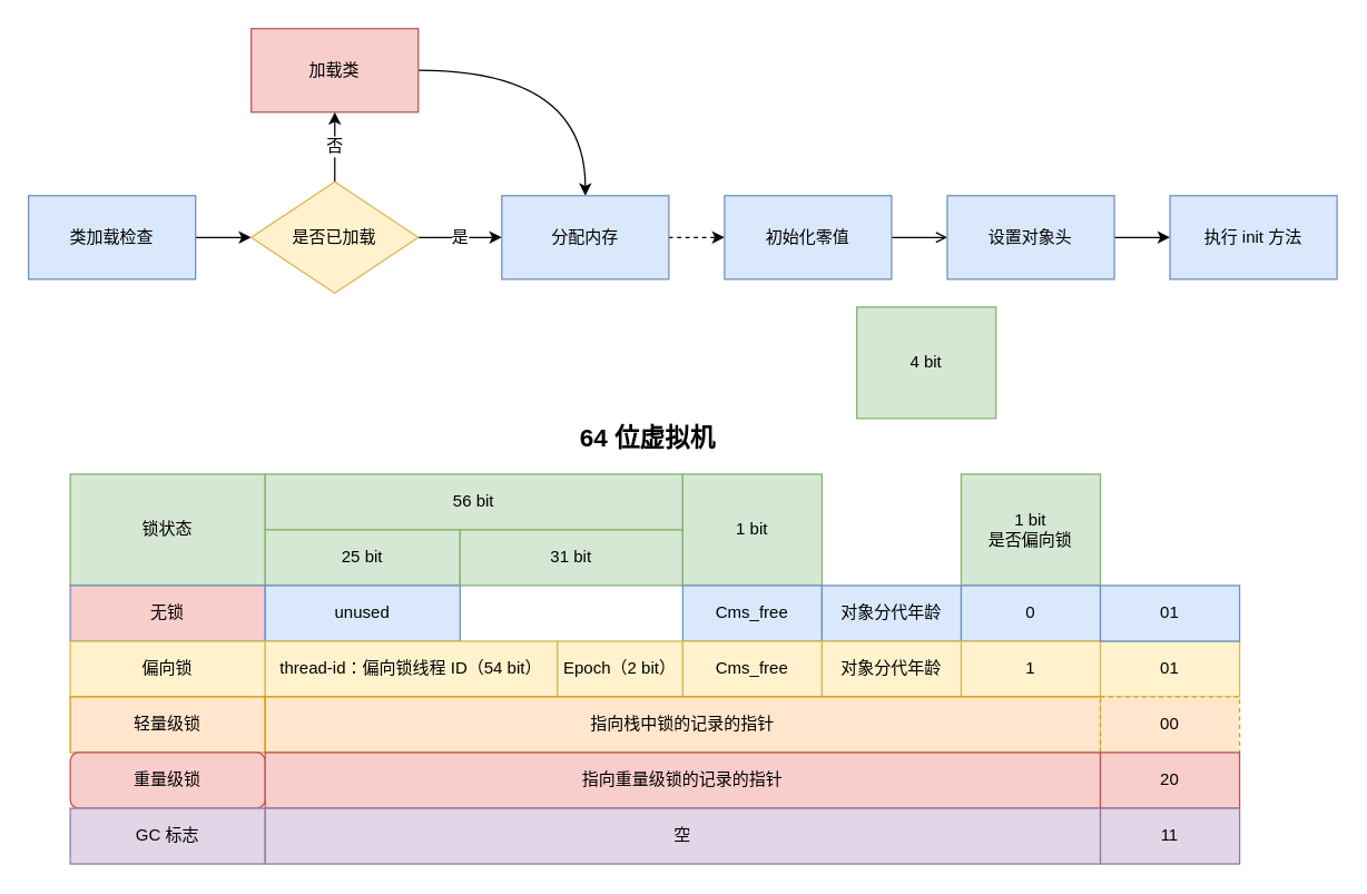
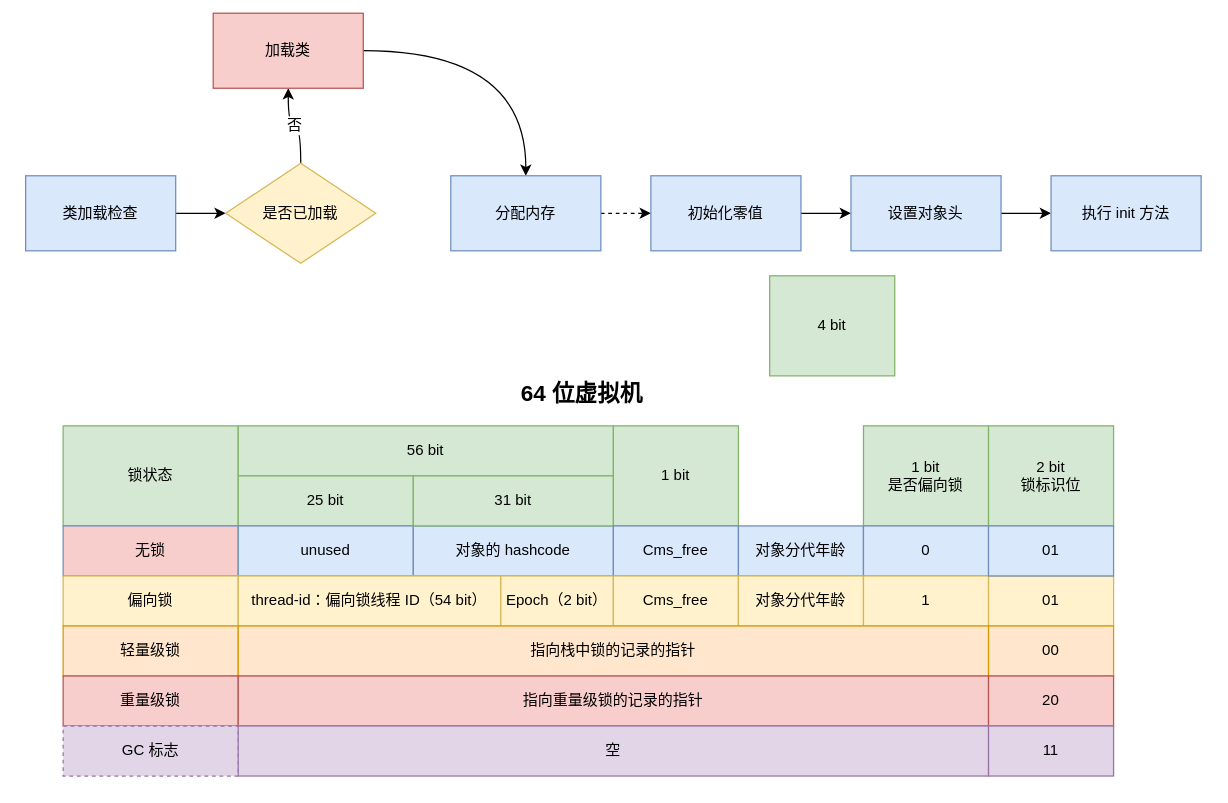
  <mxCell id="0" />
  <mxCell id="1" parent="0" />
  <mxCell id="2" value="" style="edgeStyle=orthogonalEdgeStyle;curved=1;rounded=0;orthogonalLoop=1;jettySize=auto;html=1;fontSize=12;fontColor=#000000;" edge="1" parent="1" source="3" target="6"><mxGeometry relative="1" as="geometry" /></mxCell>
  <mxCell id="3" value="类加载检查" style="rounded=0;whiteSpace=wrap;html=1;shadow=0;labelBackgroundColor=none;fontSize=12;fillColor=#dae8fc;strokeColor=#6c8ebf;" vertex="1" parent="1"><mxGeometry x="20" y="140" width="120" height="60" as="geometry" /></mxCell>
  <mxCell id="4" value="否" style="edgeStyle=orthogonalEdgeStyle;curved=1;rounded=0;orthogonalLoop=1;jettySize=auto;html=1;fontSize=12;fontColor=#000000;" edge="1" parent="1" source="6" target="8"><mxGeometry relative="1" as="geometry" /></mxCell>
- <mxCell id="5" value="是" style="edgeStyle=orthogonalEdgeStyle;curved=1;rounded=0;orthogonalLoop=1;jettySize=auto;html=1;fontSize=12;fontColor=#000000;" edge="1" parent="1" source="6" target="10"><mxGeometry relative="1" as="geometry" /></mxCell>
  <mxCell id="6" value="是否已加载" style="rhombus;whiteSpace=wrap;html=1;rounded=0;shadow=0;labelBackgroundColor=none;fillColor=#fff2cc;strokeColor=#d6b656;" vertex="1" parent="1"><mxGeometry x="180" y="130" width="120" height="80" as="geometry" /></mxCell>
  <mxCell id="7" style="edgeStyle=orthogonalEdgeStyle;curved=1;rounded=0;orthogonalLoop=1;jettySize=auto;html=1;exitX=1;exitY=0.5;exitDx=0;exitDy=0;entryX=0.5;entryY=0;entryDx=0;entryDy=0;fontSize=12;fontColor=#000000;" edge="1" parent="1" source="8" target="10"><mxGeometry relative="1" as="geometry" /></mxCell>
- <mxCell id="8" value="加载类" style="whiteSpace=wrap;html=1;rounded=0;shadow=0;labelBackgroundColor=none;fillColor=#f8cecc;strokeColor=#b85450;" vertex="1" parent="1"><mxGeometry x="180" y="20" width="120" height="60" as="geometry" /></mxCell>
+ <mxCell id="8" value="加载类" style="whiteSpace=wrap;html=1;rounded=0;shadow=0;labelBackgroundColor=none;fillColor=#f8cecc;strokeColor=#b85450;" vertex="1" parent="1"><mxGeometry x="170" y="10" width="120" height="60" as="geometry" /></mxCell>
  <mxCell id="9" value="" style="edgeStyle=orthogonalEdgeStyle;curved=1;rounded=0;orthogonalLoop=1;jettySize=auto;html=1;fontSize=12;fontColor=#000000;dashed=1;" edge="1" parent="1" source="10" target="12"><mxGeometry relative="1" as="geometry" /></mxCell>
  <mxCell id="10" value="分配内存" style="whiteSpace=wrap;html=1;rounded=0;shadow=0;labelBackgroundColor=none;fillColor=#dae8fc;strokeColor=#6c8ebf;" vertex="1" parent="1"><mxGeometry x="360" y="140" width="120" height="60" as="geometry" /></mxCell>
- <mxCell id="11" value="" style="edgeStyle=orthogonalEdgeStyle;curved=1;rounded=0;orthogonalLoop=1;jettySize=auto;html=1;fontSize=12;fontColor=#000000;endArrow=open;" edge="1" parent="1" source="12" target="14"><mxGeometry relative="1" as="geometry" /></mxCell>
+ <mxCell id="11" value="" style="edgeStyle=orthogonalEdgeStyle;curved=1;rounded=0;orthogonalLoop=1;jettySize=auto;html=1;fontSize=12;fontColor=#000000;" edge="1" parent="1" source="12" target="14"><mxGeometry relative="1" as="geometry" /></mxCell>
  <mxCell id="12" value="初始化零值" style="whiteSpace=wrap;html=1;rounded=0;shadow=0;labelBackgroundColor=none;fillColor=#dae8fc;strokeColor=#6c8ebf;" vertex="1" parent="1"><mxGeometry x="520" y="140" width="120" height="60" as="geometry" /></mxCell>
  <mxCell id="13" value="" style="edgeStyle=orthogonalEdgeStyle;curved=1;rounded=0;orthogonalLoop=1;jettySize=auto;html=1;fontSize=12;fontColor=#000000;" edge="1" parent="1" source="14" target="15"><mxGeometry relative="1" as="geometry" /></mxCell>
  <mxCell id="14" value="设置对象头" style="whiteSpace=wrap;html=1;rounded=0;shadow=0;labelBackgroundColor=none;fillColor=#dae8fc;strokeColor=#6c8ebf;" vertex="1" parent="1"><mxGeometry x="680" y="140" width="120" height="60" as="geometry" /></mxCell>
  <mxCell id="15" value="执行 init 方法" style="whiteSpace=wrap;html=1;rounded=0;shadow=0;labelBackgroundColor=none;fillColor=#dae8fc;strokeColor=#6c8ebf;" vertex="1" parent="1"><mxGeometry x="840" y="140" width="120" height="60" as="geometry" /></mxCell>
  <mxCell id="16" value="锁状态" style="rounded=0;whiteSpace=wrap;html=1;shadow=0;labelBackgroundColor=none;fontSize=12;fillColor=#d5e8d4;strokeColor=#82b366;" vertex="1" parent="1"><mxGeometry x="50" y="340" width="140" height="80" as="geometry" /></mxCell>
  <mxCell id="17" value="56 bit" style="rounded=0;whiteSpace=wrap;html=1;shadow=0;labelBackgroundColor=none;fontSize=12;fillColor=#d5e8d4;strokeColor=#82b366;" vertex="1" parent="1"><mxGeometry x="190" y="340" width="300" height="40" as="geometry" /></mxCell>
  <mxCell id="18" value="25 bit" style="rounded=0;whiteSpace=wrap;html=1;shadow=0;labelBackgroundColor=none;fontSize=12;fillColor=#d5e8d4;strokeColor=#82b366;" vertex="1" parent="1"><mxGeometry x="190" y="380" width="140" height="40" as="geometry" /></mxCell>
  <mxCell id="19" value="无锁" style="rounded=0;whiteSpace=wrap;html=1;shadow=0;labelBackgroundColor=none;fontSize=12;fillColor=#f8cecc;strokeColor=#6c8ebf;" vertex="1" parent="1"><mxGeometry x="50" y="420" width="140" height="40" as="geometry" /></mxCell>
  <mxCell id="20" value="unused" style="rounded=0;whiteSpace=wrap;html=1;shadow=0;labelBackgroundColor=none;fontSize=12;fillColor=#dae8fc;strokeColor=#6c8ebf;" vertex="1" parent="1"><mxGeometry x="190" y="420" width="140" height="40" as="geometry" /></mxCell>
+ <mxCell id="21" value="对象的 hashcode" style="rounded=0;whiteSpace=wrap;html=1;shadow=0;labelBackgroundColor=none;fontSize=12;fillColor=#dae8fc;strokeColor=#6c8ebf;" vertex="1" parent="1"><mxGeometry x="330" y="420" width="160" height="40" as="geometry" /></mxCell>
  <mxCell id="22" value="偏向锁" style="rounded=0;whiteSpace=wrap;html=1;shadow=0;labelBackgroundColor=none;fontSize=12;fillColor=#fff2cc;strokeColor=#d6b656;" vertex="1" parent="1"><mxGeometry x="50" y="460" width="140" height="40" as="geometry" /></mxCell>
  <mxCell id="23" value="thread-id：偏向锁线程 ID（54 bit）" style="rounded=0;whiteSpace=wrap;html=1;shadow=0;labelBackgroundColor=none;fontSize=12;fillColor=#fff2cc;strokeColor=#d6b656;" vertex="1" parent="1"><mxGeometry x="190" y="460" width="210" height="40" as="geometry" /></mxCell>
  <mxCell id="24" value="Epoch（2 bit）" style="rounded=0;whiteSpace=wrap;html=1;shadow=0;labelBackgroundColor=none;fontSize=12;fillColor=#fff2cc;strokeColor=#d6b656;" vertex="1" parent="1"><mxGeometry x="400" y="460" width="90" height="40" as="geometry" /></mxCell>
  <mxCell id="25" value="31 bit" style="rounded=0;whiteSpace=wrap;html=1;shadow=0;labelBackgroundColor=none;fontSize=12;fillColor=#d5e8d4;strokeColor=#82b366;" vertex="1" parent="1"><mxGeometry x="330" y="380" width="160" height="40" as="geometry" /></mxCell>
  <mxCell id="26" value="1 bit" style="rounded=0;whiteSpace=wrap;html=1;shadow=0;labelBackgroundColor=none;fontSize=12;fillColor=#d5e8d4;strokeColor=#82b366;" vertex="1" parent="1"><mxGeometry x="490" y="340" width="100" height="80" as="geometry" /></mxCell>
  <mxCell id="27" value="Cms_free" style="rounded=0;whiteSpace=wrap;html=1;shadow=0;labelBackgroundColor=none;fontSize=12;fillColor=#dae8fc;strokeColor=#6c8ebf;" vertex="1" parent="1"><mxGeometry x="490" y="420" width="100" height="40" as="geometry" /></mxCell>
  <mxCell id="28" value="Cms_free" style="rounded=0;whiteSpace=wrap;html=1;shadow=0;labelBackgroundColor=none;fontSize=12;fillColor=#fff2cc;strokeColor=#d6b656;" vertex="1" parent="1"><mxGeometry x="490" y="460" width="100" height="40" as="geometry" /></mxCell>
  <mxCell id="29" value="4 bit" style="rounded=0;whiteSpace=wrap;html=1;shadow=0;labelBackgroundColor=none;fontSize=12;fillColor=#d5e8d4;strokeColor=#82b366;" vertex="1" parent="1"><mxGeometry x="615" y="220" width="100" height="80" as="geometry" /></mxCell>
  <mxCell id="30" value="对象分代年龄" style="rounded=0;whiteSpace=wrap;html=1;shadow=0;labelBackgroundColor=none;fontSize=12;fillColor=#dae8fc;strokeColor=#6c8ebf;" vertex="1" parent="1"><mxGeometry x="590" y="420" width="100" height="40" as="geometry" /></mxCell>
  <mxCell id="31" value="对象分代年龄" style="rounded=0;whiteSpace=wrap;html=1;shadow=0;labelBackgroundColor=none;fontSize=12;fillColor=#fff2cc;strokeColor=#d6b656;" vertex="1" parent="1"><mxGeometry x="590" y="460" width="100" height="40" as="geometry" /></mxCell>
  <mxCell id="32" value="1 bit&lt;br&gt;是否偏向锁" style="rounded=0;whiteSpace=wrap;html=1;shadow=0;labelBackgroundColor=none;fontSize=12;fillColor=#d5e8d4;strokeColor=#82b366;" vertex="1" parent="1"><mxGeometry x="690" y="340" width="100" height="80" as="geometry" /></mxCell>
+ <mxCell id="33" value="2 bit&lt;br&gt;锁标识位" style="rounded=0;whiteSpace=wrap;html=1;shadow=0;labelBackgroundColor=none;fontSize=12;fillColor=#d5e8d4;strokeColor=#82b366;" vertex="1" parent="1"><mxGeometry x="790" y="340" width="100" height="80" as="geometry" /></mxCell>
  <mxCell id="34" value="0" style="rounded=0;whiteSpace=wrap;html=1;shadow=0;labelBackgroundColor=none;fontSize=12;fillColor=#dae8fc;strokeColor=#6c8ebf;" vertex="1" parent="1"><mxGeometry x="690" y="420" width="100" height="40" as="geometry" /></mxCell>
  <mxCell id="35" value="1" style="rounded=0;whiteSpace=wrap;html=1;shadow=0;labelBackgroundColor=none;fontSize=12;fillColor=#fff2cc;strokeColor=#d6b656;" vertex="1" parent="1"><mxGeometry x="690" y="460" width="100" height="40" as="geometry" /></mxCell>
  <mxCell id="36" value="01" style="rounded=0;whiteSpace=wrap;html=1;shadow=0;labelBackgroundColor=none;fontSize=12;fillColor=#fff2cc;strokeColor=#d6b656;" vertex="1" parent="1"><mxGeometry x="790" y="460" width="100" height="40" as="geometry" /></mxCell>
  <mxCell id="37" value="01" style="rounded=0;whiteSpace=wrap;html=1;shadow=0;labelBackgroundColor=none;fontSize=12;fillColor=#dae8fc;strokeColor=#6c8ebf;" vertex="1" parent="1"><mxGeometry x="790" y="420" width="100" height="40" as="geometry" /></mxCell>
  <mxCell id="38" value="轻量级锁" style="rounded=0;whiteSpace=wrap;html=1;shadow=0;labelBackgroundColor=none;fontSize=12;fillColor=#ffe6cc;strokeColor=#d79b00;" vertex="1" parent="1"><mxGeometry x="50" y="500" width="140" height="40" as="geometry" /></mxCell>
  <mxCell id="39" value="指向栈中锁的记录的指针" style="rounded=0;whiteSpace=wrap;html=1;shadow=0;labelBackgroundColor=none;fontSize=12;fillColor=#ffe6cc;strokeColor=#d79b00;" vertex="1" parent="1"><mxGeometry x="190" y="500" width="600" height="40" as="geometry" /></mxCell>
- <mxCell id="40" value="00" style="rounded=0;whiteSpace=wrap;html=1;shadow=0;labelBackgroundColor=none;fontSize=12;fillColor=#ffe6cc;strokeColor=#d79b00;dashed=1;" vertex="1" parent="1"><mxGeometry x="790" y="500" width="100" height="40" as="geometry" /></mxCell>
- <mxCell id="41" value="重量级锁" style="whiteSpace=wrap;html=1;shadow=0;labelBackgroundColor=none;fontSize=12;fillColor=#f8cecc;strokeColor=#b85450;rounded=1;" vertex="1" parent="1"><mxGeometry x="50" y="540" width="140" height="40" as="geometry" /></mxCell>
+ <mxCell id="40" value="00" style="rounded=0;whiteSpace=wrap;html=1;shadow=0;labelBackgroundColor=none;fontSize=12;fillColor=#ffe6cc;strokeColor=#d79b00;" vertex="1" parent="1"><mxGeometry x="790" y="500" width="100" height="40" as="geometry" /></mxCell>
+ <mxCell id="41" value="重量级锁" style="rounded=0;whiteSpace=wrap;html=1;shadow=0;labelBackgroundColor=none;fontSize=12;fillColor=#f8cecc;strokeColor=#b85450;" vertex="1" parent="1"><mxGeometry x="50" y="540" width="140" height="40" as="geometry" /></mxCell>
  <mxCell id="42" value="指向重量级锁的记录的指针" style="rounded=0;whiteSpace=wrap;html=1;shadow=0;labelBackgroundColor=none;fontSize=12;fillColor=#f8cecc;strokeColor=#b85450;" vertex="1" parent="1"><mxGeometry x="190" y="540" width="600" height="40" as="geometry" /></mxCell>
  <mxCell id="43" value="20" style="rounded=0;whiteSpace=wrap;html=1;shadow=0;labelBackgroundColor=none;fontSize=12;fillColor=#f8cecc;strokeColor=#b85450;" vertex="1" parent="1"><mxGeometry x="790" y="540" width="100" height="40" as="geometry" /></mxCell>
- <mxCell id="44" value="GC 标志" style="rounded=0;whiteSpace=wrap;html=1;shadow=0;labelBackgroundColor=none;fontSize=12;fillColor=#e1d5e7;strokeColor=#9673a6;" vertex="1" parent="1"><mxGeometry x="50" y="580" width="140" height="40" as="geometry" /></mxCell>
+ <mxCell id="44" value="GC 标志" style="rounded=0;whiteSpace=wrap;html=1;shadow=0;labelBackgroundColor=none;fontSize=12;fillColor=#e1d5e7;strokeColor=#9673a6;dashed=1;" vertex="1" parent="1"><mxGeometry x="50" y="580" width="140" height="40" as="geometry" /></mxCell>
  <mxCell id="45" value="空" style="rounded=0;whiteSpace=wrap;html=1;shadow=0;labelBackgroundColor=none;fontSize=12;fillColor=#e1d5e7;strokeColor=#9673a6;" vertex="1" parent="1"><mxGeometry x="190" y="580" width="600" height="40" as="geometry" /></mxCell>
  <mxCell id="46" value="11" style="rounded=0;whiteSpace=wrap;html=1;shadow=0;labelBackgroundColor=none;fontSize=12;fillColor=#e1d5e7;strokeColor=#9673a6;" vertex="1" parent="1"><mxGeometry x="790" y="580" width="100" height="40" as="geometry" /></mxCell>
  <mxCell id="47" value="64 位虚拟机" style="text;html=1;strokeColor=none;fillColor=none;align=center;verticalAlign=middle;whiteSpace=wrap;rounded=0;shadow=0;labelBackgroundColor=none;fontSize=18;fontColor=#000000;fontStyle=1" vertex="1" parent="1"><mxGeometry x="390" y="300" width="150" height="30" as="geometry" /></mxCell>
